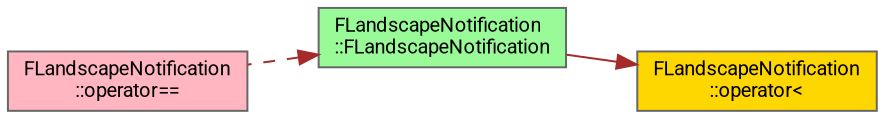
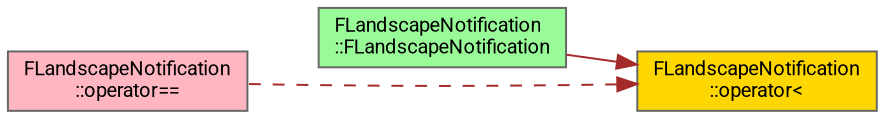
  digraph {
    fontname=Roboto
    rankdir=RL
    node [color=grey40 fontname=Roboto fontsize=10 shape=box style=filled]
    edge [color=brown dir=back fontname=Roboto fontsize=10 labelfontname=Helvetica labelfontsize=10]
    n1 [color=gray40 fillcolor=palegreen fontcolor=black height=0.2 label="FLandscapeNotification\l::FLandscapeNotification" width=0.4]
    n2 [fillcolor=lightpink height=0.2 label="FLandscapeNotification\l::operator==" width=0.4]
    n3 [fillcolor=gold height=0.2 label="FLandscapeNotification\l::operator\<" width=0.4]
-   n1 -> n2 [style=dashed]
+   n3 -> n2 [style=dashed]
    n3 -> n1 [style=solid]
  }
